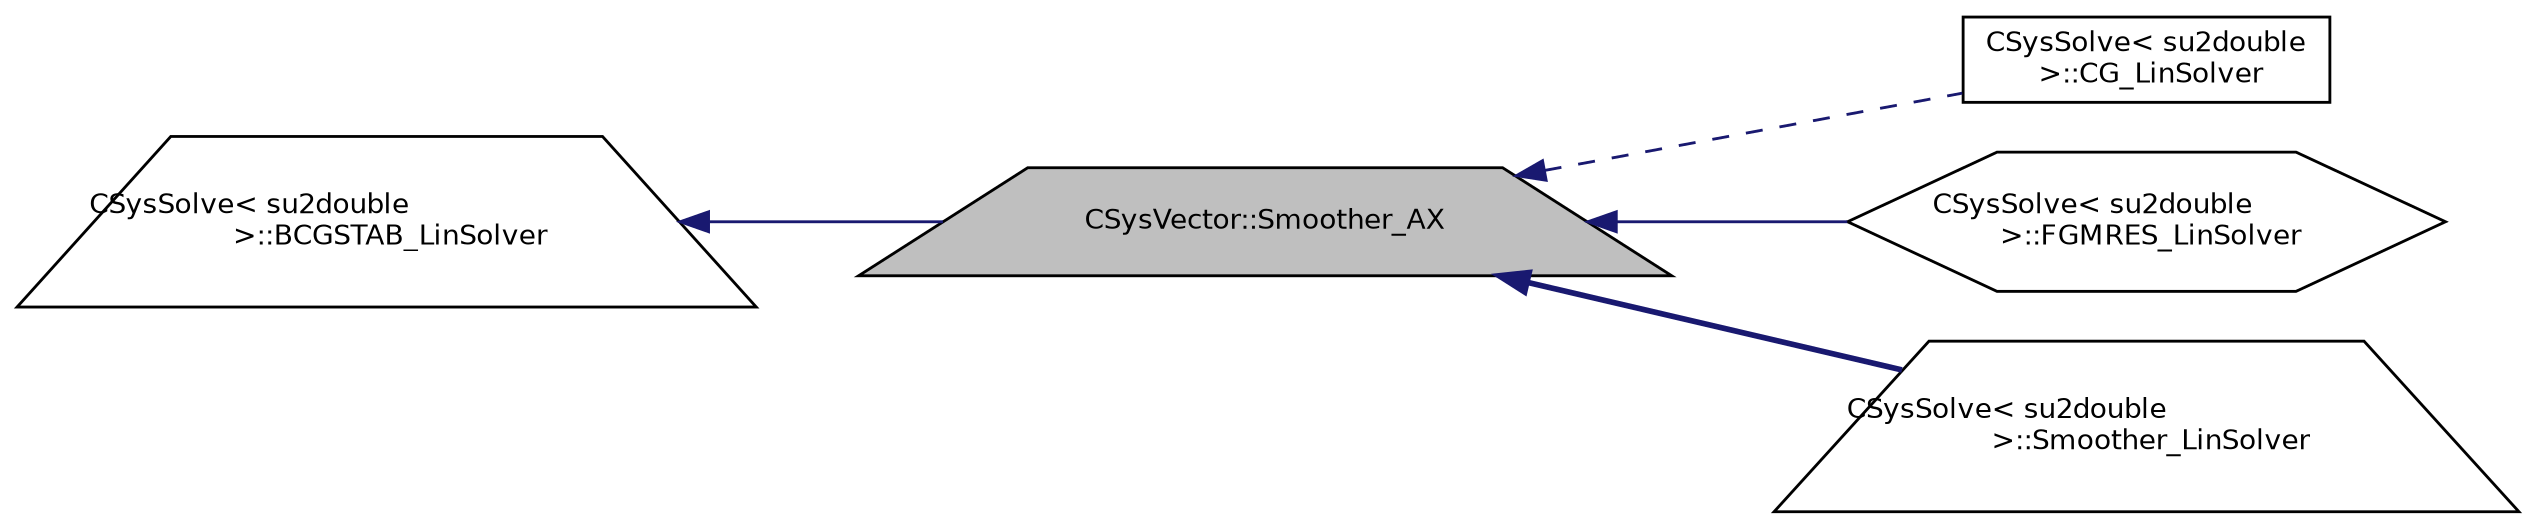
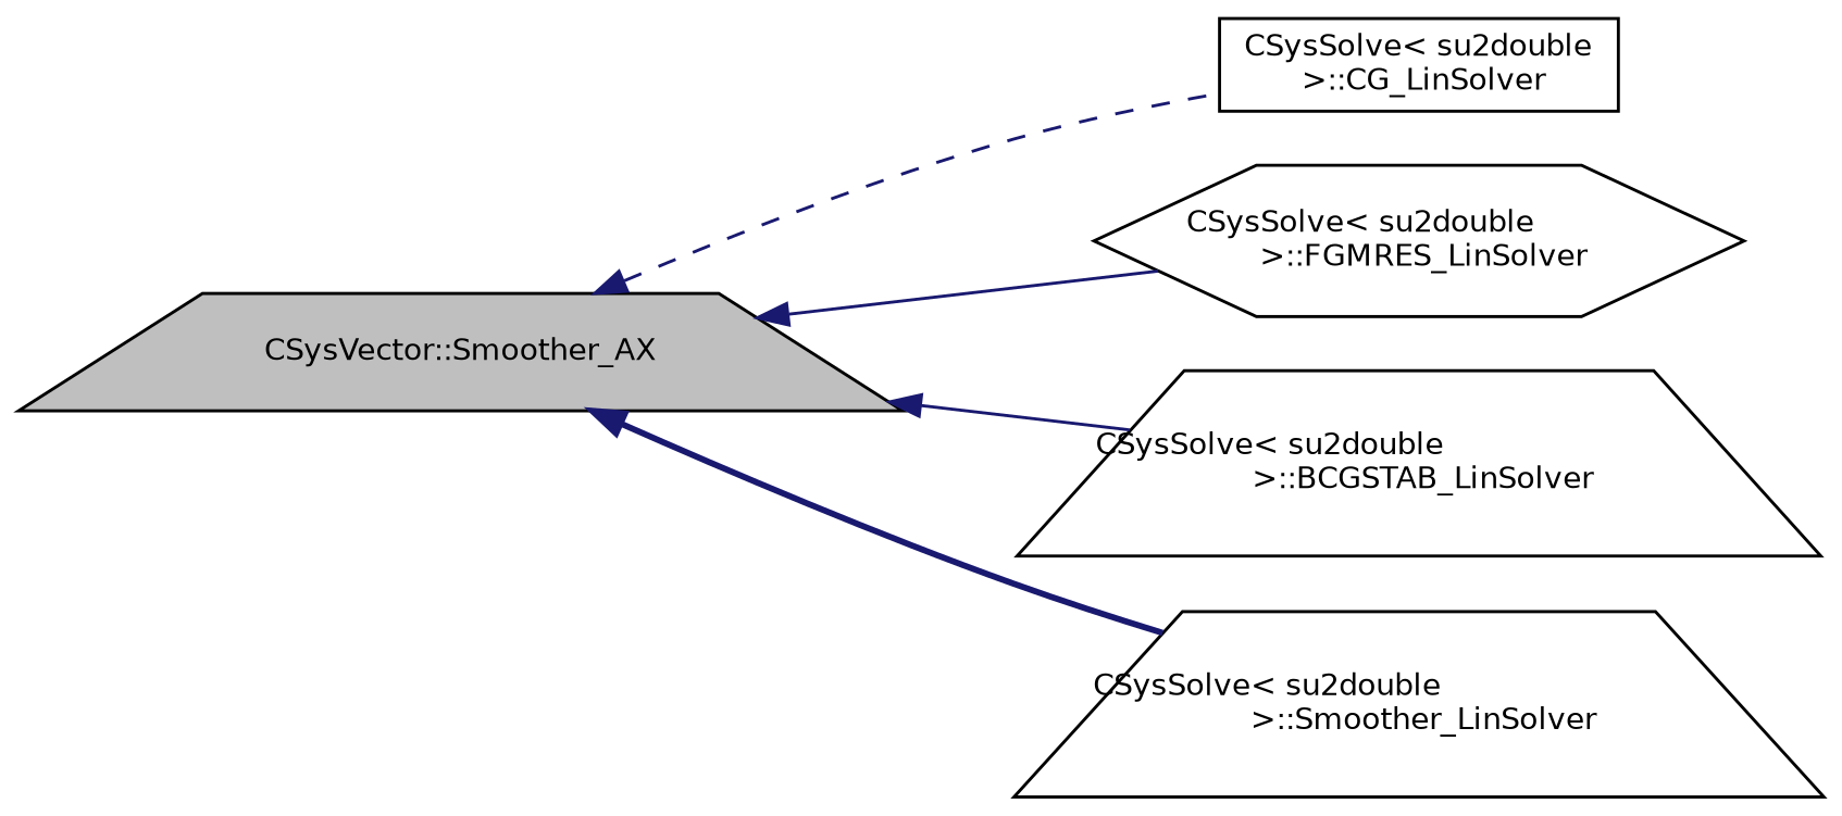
  digraph {
    rankdir=LR
    node [color=black fillcolor=white fontname=Helvetica fontsize=10 shape=trapezium style=filled]
    edge [color=midnightblue dir=back fontname=Helvetica fontsize=10 labelfontname=Helvetica labelfontsize=10 style=solid]
    n1 [fillcolor=grey75 fontcolor=black height=0.2 label="CSysVector::Smoother_AX" width=0.4]
    n2 [height=0.2 label="CSysSolve\< su2double\l \>::CG_LinSolver" shape=box width=0.4]
    n3 [height=0.2 label="CSysSolve\< su2double\l \>::FGMRES_LinSolver" shape=hexagon width=0.4]
    n4 [height=0.2 label="CSysSolve\< su2double\l \>::BCGSTAB_LinSolver" width=0.4]
    n5 [height=0.2 label="CSysSolve\< su2double\l \>::Smoother_LinSolver" width=0.4]
    n1 -> n2 [style=dashed]
    n1 -> n3
-   n4 -> n1
+   n1 -> n4
    n1 -> n5 [style=bold]
  }
